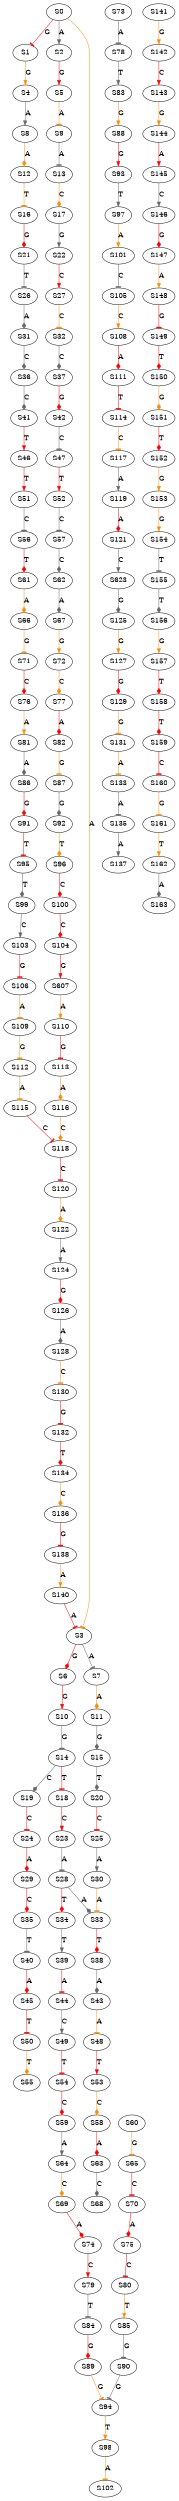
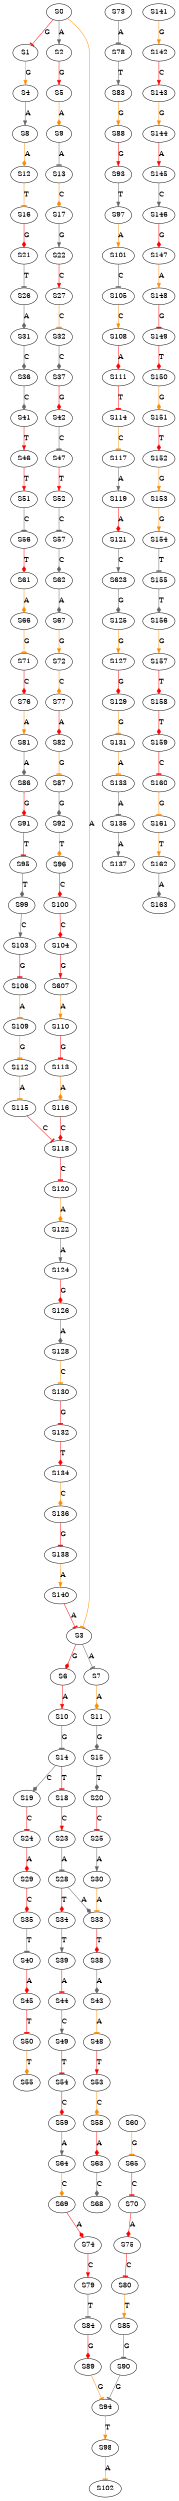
  strict digraph {
    edge [arrowhead=diamond color=red]
    S0
    S1
    S2
    S3
    S4
    S5
    S6
    S7
    S8
    S9
    S10
    S11
    S12
    S13
    S14
    S15
    S16
    S17
    S18
    S19
    S20
    S21
    S22
    S23
    S24
    S25
    S26
    S27
    S28
    S29
    S30
    S31
    S32
    S33
    S34
    S35
    S36
    S37
    S38
    S39
    S40
    S41
    S42
    S43
    S44
    S45
    S46
    S47
    S48
    S49
    S50
    S51
    S52
    S53
    S54
    S55
    S56
    S57
    S58
    S59
    S61
    S62
    S63
    S64
    S60
    S65
    S66
    S67
    S68
    S69
    S70
    S71
    S72
    S74
    S75
    S76
    S77
    S73
    S78
    S79
    S80
    S81
    S82
    S83
    S84
    S85
    S86
    S87
    S88
    S89
    S90
    S91
    S92
    S93
    S94
    S95
    S96
    S97
    S98
    S99
    S100
    S101
    S102
    S103
    S104
    S105
    S106
    n108 [label=S607]
    S108
    S109
    S110
    S111
    S112
    S113
    S114
    S115
    S116
    S117
    S118
    S119
    S120
    S121
    S122
    n124 [label=S623]
    S124
    S125
    S126
    S127
    S128
    S129
    S130
    S131
    S132
    S133
    S134
    S135
    S136
    S137
    S138
    S140
    S141
    S142
    S143
    S144
    S145
    S146
    S147
    S148
    S149
    S150
    S151
    S152
    S153
    S154
    S155
    S156
    S157
    S158
    S159
    S160
    S161
    S162
    S163
    S0 -> S1 [arrowhead=tee label=G]
    S0 -> S2 [arrowhead=normal color=gray40 label=A]
    S0 -> S3 [arrowhead=tee color=darkorange label=A]
    S1 -> S4 [arrowhead=normal color=darkorange label=G]
    S2 -> S5 [arrowhead=normal label=G]
    S3 -> S6 [label=G]
    S3 -> S7 [arrowhead=tee color=gray40 label=A]
    S4 -> S8 [arrowhead=normal color=gray40 label=A]
-   S5 -> S9 [arrowhead=tee color=darkorange label=A]
-   S6 -> S10 [arrowhead=normal label=G]
+   S5 -> S9 [color=darkorange label=A]
+   S6 -> S10 [arrowhead=normal label=A]
    S7 -> S11 [color=darkorange label=A]
    S8 -> S12 [color=darkorange label=A]
    S9 -> S13 [arrowhead=tee color=gray40 label=A]
    S10 -> S14 [arrowhead=tee color=gray40 label=G]
    S11 -> S15 [color=gray40 label=G]
    S12 -> S16 [arrowhead=tee color=darkorange label=T]
    S13 -> S17 [color=darkorange label=C]
    S14 -> S18 [arrowhead=tee label=T]
    S14 -> S19 [color=gray40 label=C]
    S15 -> S20 [color=gray40 label=T]
    S16 -> S21 [label=G]
    S17 -> S22 [arrowhead=normal color=gray40 label=G]
    S18 -> S23 [arrowhead=normal label=C]
    S19 -> S24 [arrowhead=tee label=C]
    S20 -> S25 [arrowhead=tee label=C]
    S21 -> S26 [arrowhead=tee color=gray40 label=T]
    S22 -> S27 [arrowhead=normal label=C]
    S23 -> S28 [arrowhead=tee color=gray40 label=A]
    S24 -> S29 [label=A]
    S25 -> S30 [arrowhead=normal color=gray40 label=A]
    S26 -> S31 [color=gray40 label=A]
    S27 -> S32 [arrowhead=tee color=darkorange label=C]
    S28 -> S33 [color=gray40 label=A]
    S28 -> S34 [label=T]
    S29 -> S35 [label=C]
    S30 -> S33 [arrowhead=tee color=darkorange label=A]
    S31 -> S36 [color=gray40 label=C]
    S32 -> S37 [color=gray40 label=C]
    S33 -> S38 [label=T]
    S34 -> S39 [arrowhead=normal color=gray40 label=T]
    S35 -> S40 [arrowhead=tee color=gray40 label=T]
    S36 -> S41 [color=gray40 label=C]
    S37 -> S42 [label=G]
    S38 -> S43 [color=gray40 label=A]
    S39 -> S44 [arrowhead=tee label=A]
    S40 -> S45 [label=A]
    S41 -> S46 [arrowhead=normal label=T]
    S42 -> S47 [arrowhead=tee color=gray40 label=C]
    S43 -> S48 [arrowhead=tee color=darkorange label=A]
    S44 -> S49 [arrowhead=normal color=gray40 label=C]
    S45 -> S50 [arrowhead=tee label=T]
    S46 -> S51 [arrowhead=normal label=T]
    S47 -> S52 [arrowhead=normal label=T]
    S48 -> S53 [arrowhead=normal label=T]
    S49 -> S54 [arrowhead=tee label=T]
    S50 -> S55 [color=darkorange label=T]
    S51 -> S56 [arrowhead=tee color=gray40 label=C]
    S52 -> S57 [arrowhead=tee color=gray40 label=C]
    S53 -> S58 [color=darkorange label=C]
    S54 -> S59 [label=C]
    S56 -> S61 [label=T]
    S57 -> S62 [color=gray40 label=C]
    S58 -> S63 [label=A]
    S59 -> S64 [arrowhead=normal color=gray40 label=A]
    S61 -> S66 [color=darkorange label=A]
    S62 -> S67 [color=gray40 label=A]
    S63 -> S68 [color=gray40 label=C]
    S64 -> S69 [color=darkorange label=C]
    S60 -> S65 [arrowhead=tee color=darkorange label=G]
    S65 -> S70 [arrowhead=tee label=C]
    S66 -> S71 [arrowhead=tee color=darkorange label=G]
    S67 -> S72 [arrowhead=normal color=darkorange label=G]
    S69 -> S74 [label=A]
    S70 -> S75 [label=A]
    S71 -> S76 [label=C]
    S72 -> S77 [color=darkorange label=C]
    S74 -> S79 [arrowhead=normal label=C]
    S75 -> S80 [arrowhead=tee label=C]
    S76 -> S81 [arrowhead=normal color=darkorange label=A]
    S77 -> S82 [label=A]
    S73 -> S78 [arrowhead=tee color=gray40 label=A]
    S78 -> S83 [arrowhead=normal color=gray40 label=T]
    S79 -> S84 [arrowhead=tee color=gray40 label=T]
    S80 -> S85 [arrowhead=normal color=darkorange label=T]
    S81 -> S86 [color=gray40 label=A]
    S82 -> S87 [arrowhead=tee color=darkorange label=G]
    S83 -> S88 [arrowhead=normal color=darkorange label=G]
    S84 -> S89 [label=G]
    S85 -> S90 [arrowhead=tee color=gray40 label=G]
    S86 -> S91 [label=G]
    S87 -> S92 [color=gray40 label=G]
    S88 -> S93 [arrowhead=normal label=G]
    S89 -> S94 [arrowhead=tee color=darkorange label=G]
    S90 -> S94 [arrowhead=tee color=gray40 label=G]
    S91 -> S95 [arrowhead=tee label=T]
    S92 -> S96 [color=darkorange label=T]
    S93 -> S97 [arrowhead=normal color=gray40 label=T]
    S94 -> S98 [arrowhead=normal color=darkorange label=T]
    S95 -> S99 [color=gray40 label=T]
    S96 -> S100 [label=C]
    S97 -> S101 [arrowhead=normal color=darkorange label=A]
    S98 -> S102 [arrowhead=tee color=darkorange label=A]
    S99 -> S103 [arrowhead=normal color=gray40 label=C]
    S100 -> S104 [label=C]
    S101 -> S105 [arrowhead=tee color=gray40 label=C]
    S103 -> S106 [arrowhead=tee label=G]
    S104 -> n108 [arrowhead=normal label=G]
    S105 -> S108 [arrowhead=normal color=darkorange label=C]
    S106 -> S109 [arrowhead=tee color=darkorange label=A]
    n108 -> S110 [arrowhead=normal color=darkorange label=A]
    S108 -> S111 [label=A]
    S109 -> S112 [arrowhead=tee color=darkorange label=G]
    S110 -> S113 [arrowhead=tee label=G]
    S111 -> S114 [arrowhead=tee label=T]
    S112 -> S115 [arrowhead=tee color=darkorange label=A]
    S113 -> S116 [color=darkorange label=A]
    S114 -> S117 [arrowhead=tee color=darkorange label=C]
    S115 -> S118 [arrowhead=tee label=C]
-   S116 -> S118 [color=darkorange label=C]
+   S116 -> S118 [label=C]
    S117 -> S119 [arrowhead=normal color=gray40 label=A]
    S118 -> S120 [arrowhead=tee label=C]
    S119 -> S121 [label=A]
    S120 -> S122 [color=darkorange label=A]
    S121 -> n124 [arrowhead=normal color=gray40 label=C]
    S122 -> S124 [arrowhead=normal color=gray40 label=A]
    n124 -> S125 [color=gray40 label=G]
    S124 -> S126 [label=G]
    S125 -> S127 [arrowhead=normal color=darkorange label=G]
    S126 -> S128 [color=gray40 label=A]
    S127 -> S129 [label=G]
    S128 -> S130 [arrowhead=tee color=darkorange label=C]
    S129 -> S131 [arrowhead=tee color=darkorange label=G]
    S130 -> S132 [arrowhead=tee label=G]
    S131 -> S133 [arrowhead=tee color=darkorange label=A]
    S132 -> S134 [label=T]
    S133 -> S135 [arrowhead=tee color=gray40 label=A]
    S134 -> S136 [color=darkorange label=C]
    S135 -> S137 [arrowhead=normal color=gray40 label=A]
    S136 -> S138 [arrowhead=tee label=G]
    S138 -> S140 [arrowhead=normal color=darkorange label=A]
    S140 -> S3 [arrowhead=tee label=A]
    S141 -> S142 [arrowhead=normal color=darkorange label=G]
    S142 -> S143 [arrowhead=normal label=C]
    S143 -> S144 [arrowhead=normal color=darkorange label=G]
    S144 -> S145 [arrowhead=normal label=A]
    S145 -> S146 [arrowhead=normal color=gray40 label=C]
    S146 -> S147 [label=G]
    S147 -> S148 [arrowhead=normal color=darkorange label=A]
    S148 -> S149 [arrowhead=tee label=G]
    S149 -> S150 [label=T]
    S150 -> S151 [color=darkorange label=G]
    S151 -> S152 [label=T]
    S152 -> S153 [arrowhead=normal color=darkorange label=G]
    S153 -> S154 [arrowhead=normal color=darkorange label=G]
    S154 -> S155 [arrowhead=tee color=gray40 label=T]
    S155 -> S156 [color=gray40 label=T]
    S156 -> S157 [arrowhead=normal color=darkorange label=G]
    S157 -> S158 [label=T]
    S158 -> S159 [label=T]
    S159 -> S160 [arrowhead=tee label=C]
    S160 -> S161 [arrowhead=tee color=darkorange label=G]
    S161 -> S162 [arrowhead=normal color=darkorange label=T]
    S162 -> S163 [color=gray40 label=A]
  }
